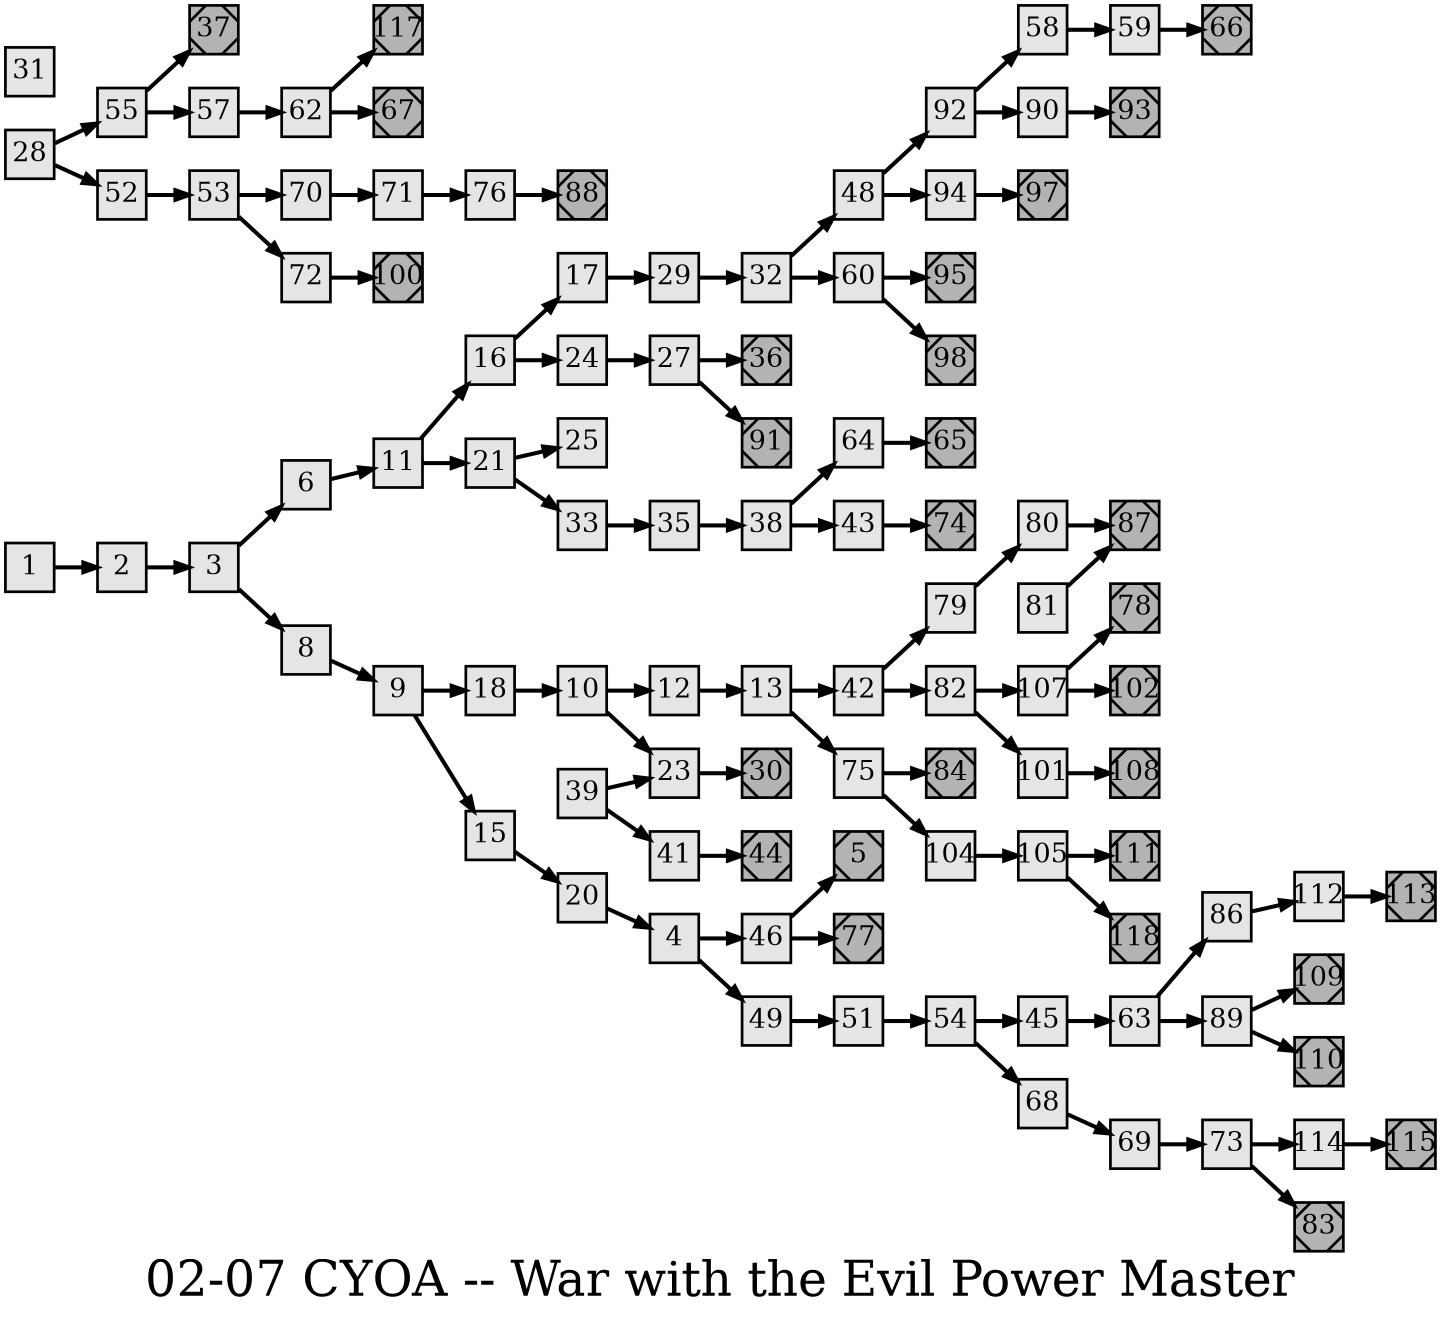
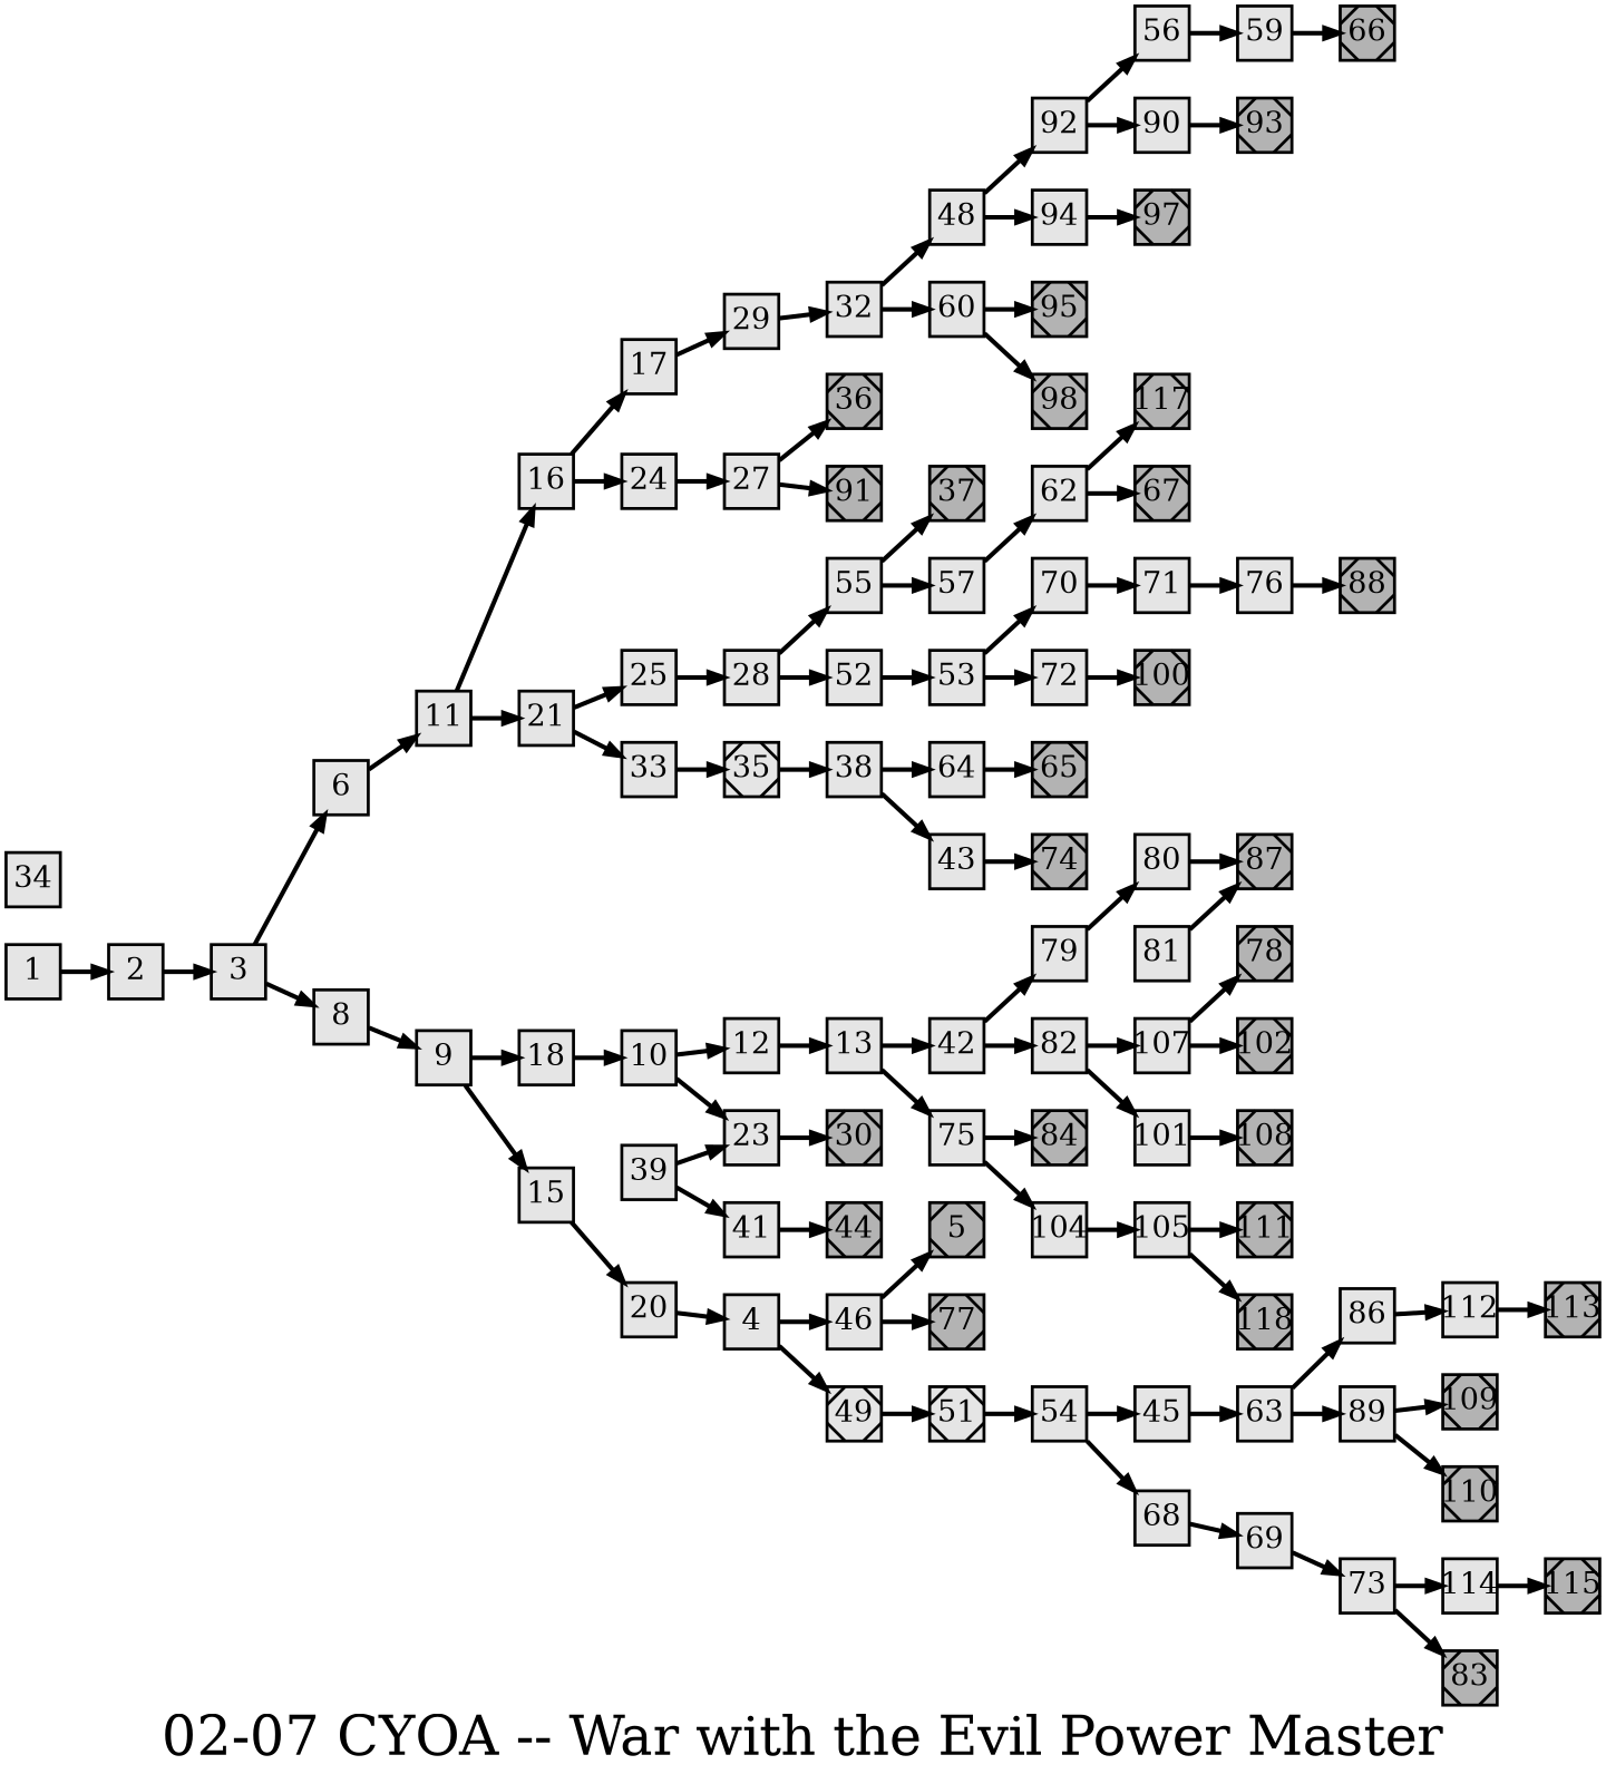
  digraph {
    fontsize=36
    label="02-07 CYOA -- War with the Evil Power Master"
    nodesep=0.35
    ordering=out
    rankdir=LR
    ranksep=0.45
    node [fillcolor=grey90 fixedsize=true fontsize=20 labelfloat=true margin="0,0" penwidth=2 regular=true shape=rect style=filled]
    edge [fontsize=12 labelfloat=true penwidth=3]
    1
    2
    3
    6
    8
    11
    9
    16
    21
    18
    15
    5 [fillcolor=grey70 shape=Msquare]
    46
    77 [fillcolor=grey70 shape=Msquare]
    4
-   49
-   51
+   49 [shape=Msquare]
+   51 [shape=Msquare]
    54
    17
    24
    25
    33
    10
    20
    12
    23
    13
    30 [fillcolor=grey70 shape=Msquare]
    42
    75
    39
    41
    29
    28
-   35
+   35 [shape=Msquare]
    79
    82
    84 [fillcolor=grey70 shape=Msquare]
    104
    80
    107
    101
    105
    27
    32
    36 [fillcolor=grey70 shape=Msquare]
    91 [fillcolor=grey70 shape=Msquare]
    48
    60
    55
    52
    38
    44 [fillcolor=grey70 shape=Msquare]
    37 [fillcolor=grey70 shape=Msquare]
    57
    53
    62
    70
    72
    92
    94
    95 [fillcolor=grey70 shape=Msquare]
    98 [fillcolor=grey70 shape=Msquare]
-   58
+   58 [label=56]
    90
    97 [fillcolor=grey70 shape=Msquare]
    n67 [label=64]
    43
    65 [fillcolor=grey70 shape=Msquare]
    74 [fillcolor=grey70 shape=Msquare]
    87 [fillcolor=grey70 shape=Msquare]
    78 [fillcolor=grey70 shape=Msquare]
    102 [fillcolor=grey70 shape=Msquare]
    108 [fillcolor=grey70 shape=Msquare]
    45
    63
    86
    89
    112
    109 [fillcolor=grey70 shape=Msquare]
    110 [fillcolor=grey70 shape=Msquare]
    59
    93 [fillcolor=grey70 shape=Msquare]
    68
    69
    71
    100 [fillcolor=grey70 shape=Msquare]
    76
    73
    117 [fillcolor=grey70 shape=Msquare]
    67 [fillcolor=grey70 shape=Msquare]
    66 [fillcolor=grey70 shape=Msquare]
    113 [fillcolor=grey70 shape=Msquare]
    114
    83 [fillcolor=grey70 shape=Msquare]
    115 [fillcolor=grey70 shape=Msquare]
    88 [fillcolor=grey70 shape=Msquare]
    111 [fillcolor=grey70 shape=Msquare]
    118 [fillcolor=grey70 shape=Msquare]
    81
-   34 [label=31]
+   34
    1 -> 2
    2 -> 3
    3 -> 6
    3 -> 8
    6 -> 11
    8 -> 9
    11 -> 16
    11 -> 21
    9 -> 18
    9 -> 15
    16 -> 17
    16 -> 24
    21 -> 25
    21 -> 33
    18 -> 10
    15 -> 20
    46 -> 5
    46 -> 77
    4 -> 46
    4 -> 49
    49 -> 51
    51 -> 54
    54 -> 45
    54 -> 68
    17 -> 29
    24 -> 27
+   25 -> 28
    33 -> 35
    10 -> 12
    10 -> 23
    20 -> 4
    12 -> 13
    23 -> 30
    13 -> 42
    13 -> 75
    42 -> 79
    42 -> 82
    75 -> 84
    75 -> 104
    39 -> 23
    39 -> 41
    41 -> 44
    29 -> 32
    28 -> 55
    28 -> 52
    35 -> 38
    79 -> 80
    82 -> 107
    82 -> 101
    104 -> 105
    80 -> 87
    107 -> 78
    107 -> 102
    101 -> 108
    105 -> 111
    105 -> 118
    27 -> 36
    27 -> 91
    32 -> 48
    32 -> 60
    48 -> 92
    48 -> 94
    60 -> 95
    60 -> 98
    55 -> 37
    55 -> 57
    52 -> 53
    38 -> n67
    38 -> 43
    57 -> 62
    53 -> 70
    53 -> 72
    62 -> 117
    62 -> 67
    70 -> 71
    72 -> 100
    92 -> 58
    92 -> 90
    94 -> 97
    58 -> 59
    90 -> 93
    n67 -> 65
    43 -> 74
    45 -> 63
    63 -> 86
    63 -> 89
    86 -> 112
    89 -> 109
    89 -> 110
    112 -> 113
    59 -> 66
    68 -> 69
    69 -> 73
    71 -> 76
    76 -> 88
    73 -> 114
    73 -> 83
    114 -> 115
    81 -> 87
  }
